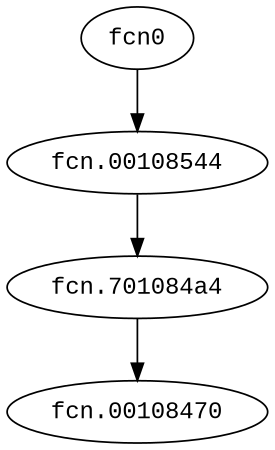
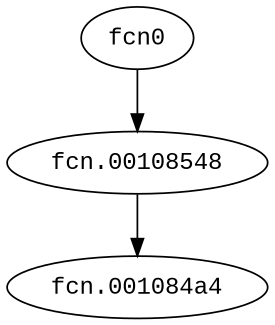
  digraph {
    fontname="Liberation Mono"
    node [fontname="Liberation Mono"]
    edge [fontname="Liberation Mono"]
    n1 [label=fcn0]
-   n2 [label="fcn.00108544"]
-   n3 [label="fcn.701084a4"]
-   n4 [label="fcn.00108470"]
+   n2 [label="fcn.00108548"]
+   n3 [label="fcn.001084a4"]
    n1 -> n2
    n2 -> n3
-   n3 -> n4
  }
